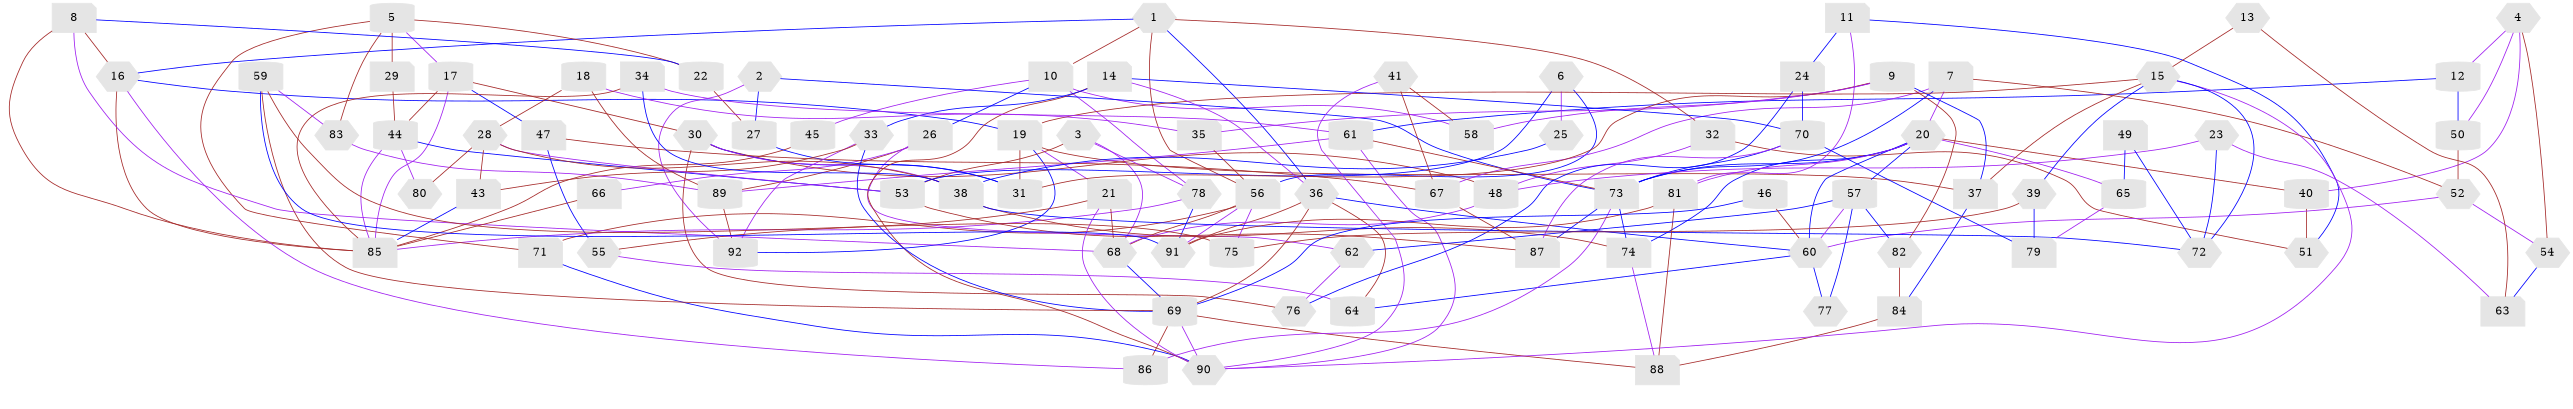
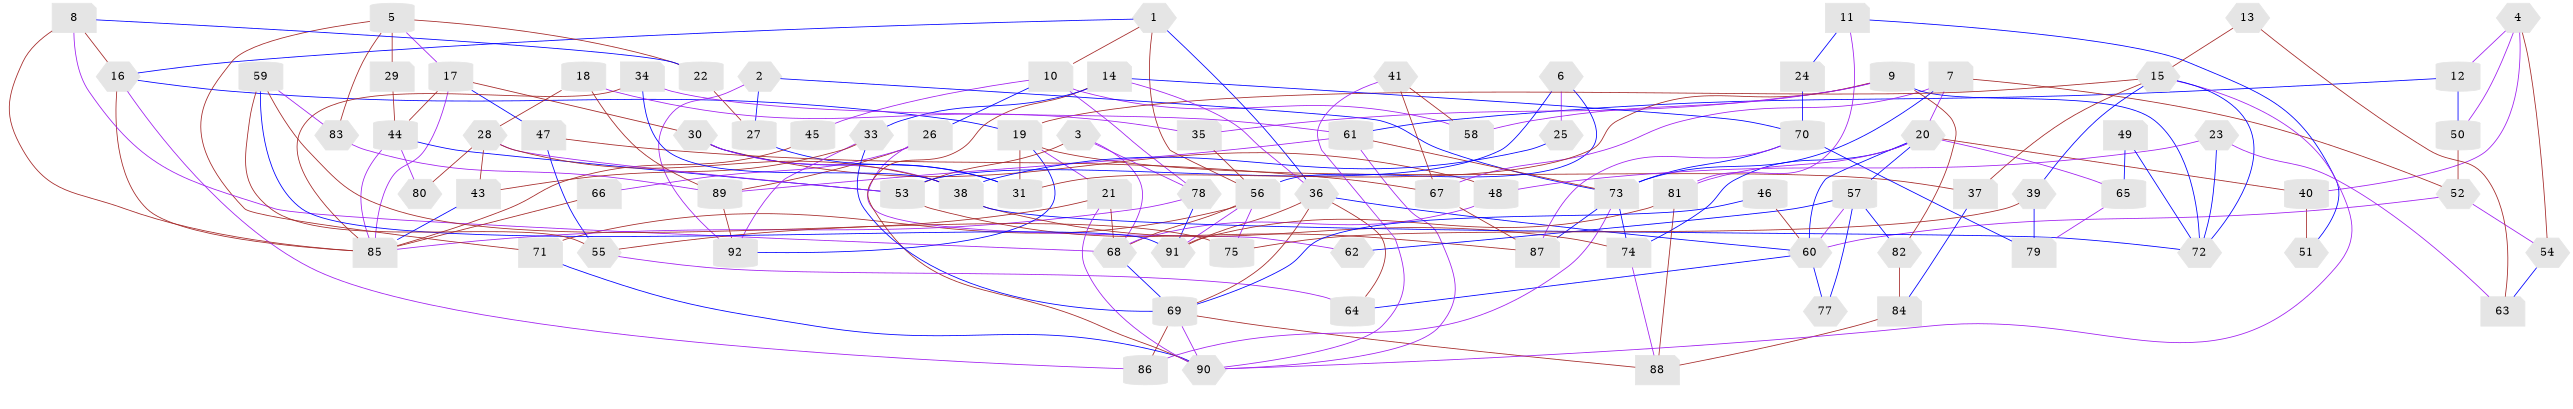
  graph {
    node [color=gray90 shape=hexagon style=filled]
    edge [color=brown]
    10 [shape=note]
    1
    16
-   32 [shape=note]
    36
    56 [shape=note]
    78
    58 [shape=note]
    26 [shape=note]
    45 [shape=cylinder]
    85 [shape=note]
    19 [shape=note]
    86 [shape=cylinder]
    51
    48 [shape=cylinder]
    60
    69 [shape=cylinder]
    64 [shape=cylinder]
    91
    68
    71 [shape=note]
    75 [shape=cylinder]
    27 [shape=cylinder]
    2
    73 [shape=note]
    92 [shape=cylinder]
    31 [shape=cylinder]
    74 [shape=note]
    87 [shape=note]
    53 [shape=cylinder]
    3
    12 [shape=cylinder]
    4
    40 [shape=cylinder]
    50 [shape=cylinder]
    54
    61 [shape=cylinder]
    52
    63 [shape=note]
    5 [shape=cylinder]
    17 [shape=cylinder]
    22 [shape=cylinder]
    29 [shape=note]
    83
    30
    44 [shape=cylinder]
    47 [shape=note]
    90
    89 [shape=cylinder]
    6
    25
    38 [shape=note]
    7 [shape=note]
    20
    67 [shape=cylinder]
    81 [shape=note]
    57 [shape=cylinder]
    65 [shape=cylinder]
    8 [shape=note]
    9 [shape=cylinder]
    35 [shape=note]
    72
    82
    84 [shape=note]
    62
    66 [shape=note]
    11 [shape=note]
    24 [shape=note]
    70 [shape=cylinder]
-   76
    88 [shape=note]
    13
    15
    37 [shape=note]
    39
    14 [shape=note]
    33
    79 [shape=note]
    21 [shape=note]
    80
    55
    18 [shape=cylinder]
    28
    43 [shape=note]
    77
    23
    34 [shape=note]
    41
    46 [shape=cylinder]
    49 [shape=note]
    59 [shape=cylinder]
    10 -- 78 [color=purple]
    10 -- 58 [color=purple]
    10 -- 26 [color=blue]
    10 -- 45 [color=purple]
    1 -- 10
    1 -- 16 [color=blue]
-   1 -- 32
    1 -- 36 [color=blue]
    1 -- 56
    16 -- 85
    16 -- 19 [color=blue]
    16 -- 86 [color=purple]
-   32 -- 51
-   32 -- 48 [color=purple]
    36 -- 60 [color=blue]
    36 -- 69
    36 -- 64
    36 -- 91
    56 -- 91 [color=purple]
    56 -- 68
    56 -- 71
    56 -- 75 [color=purple]
    78 -- 85 [color=purple]
    78 -- 91 [color=blue]
    26 -- 89
    26 -- 62 [color=purple]
    26 -- 66 [color=purple]
    45 -- 85
    19 -- 92 [color=blue]
    19 -- 31
    19 -- 37
    19 -- 21 [color=purple]
    48 -- 68 [color=purple]
    60 -- 64 [color=blue]
    60 -- 77 [color=blue]
    69 -- 86
    69 -- 90 [color=purple]
    69 -- 88
    68 -- 69 [color=blue]
    71 -- 90 [color=blue]
    27 -- 31 [color=blue]
    2 -- 27 [color=blue]
    2 -- 73 [color=blue]
    2 -- 92 [color=purple]
    73 -- 86 [color=purple]
    73 -- 74 [color=blue]
    73 -- 87 [color=blue]
    74 -- 88 [color=purple]
    53 -- 87
    3 -- 78 [color=purple]
    3 -- 68 [color=purple]
    3 -- 53
    12 -- 50 [color=blue]
    12 -- 61 [color=blue]
    4 -- 12 [color=purple]
    4 -- 40 [color=purple]
    4 -- 50 [color=purple]
    4 -- 54
    40 -- 51
    50 -- 52
    54 -- 63 [color=blue]
    61 -- 73
    61 -- 90 [color=purple]
    61 -- 89 [color=purple]
    52 -- 60 [color=purple]
    52 -- 54 [color=purple]
    5 -- 71
    5 -- 17 [color=purple]
    5 -- 22
    5 -- 29
    5 -- 83
    17 -- 85 [color=purple]
    17 -- 30
    17 -- 44
    17 -- 47 [color=blue]
    22 -- 27
    29 -- 44
    83 -- 89 [color=purple]
    30 -- 48
    30 -- 31 [color=blue]
    30 -- 38 [color=purple]
-   30 -- 76
    44 -- 85 [color=purple]
    44 -- 53 [color=blue]
    44 -- 80 [color=purple]
    47 -- 67
    47 -- 55 [color=blue]
    89 -- 92
    6 -- 56 [color=blue]
    6 -- 53 [color=blue]
    6 -- 25 [color=purple]
    25 -- 38 [color=blue]
    38 -- 74
    38 -- 72 [color=blue]
    7 -- 73 [color=blue]
    7 -- 52
    7 -- 20 [color=purple]
    7 -- 67 [color=purple]
    20 -- 60 [color=blue]
-   20 -- 73 [color=blue]
    20 -- 74 [color=blue]
    20 -- 40
    20 -- 81 [color=purple]
    20 -- 57 [color=blue]
    20 -- 65 [color=purple]
    67 -- 87
    81 -- 91
    81 -- 88
    57 -- 60 [color=purple]
    57 -- 82 [color=blue]
    57 -- 62 [color=blue]
    57 -- 77 [color=blue]
    65 -- 79 [color=purple]
    8 -- 16
    8 -- 85
    8 -- 68 [color=purple]
    8 -- 22 [color=blue]
    9 -- 58 [color=purple]
    9 -- 31
    9 -- 35 [color=purple]
-   9 -- 37 [color=blue]
+   9 -- 72 [color=blue]
    9 -- 82
    35 -- 56
    82 -- 84
    84 -- 88
-   62 -- 76 [color=purple]
    66 -- 85
    11 -- 51 [color=blue]
    11 -- 81 [color=purple]
    11 -- 24 [color=blue]
    24 -- 70 [color=blue]
-   24 -- 76 [color=blue]
    70 -- 73 [color=blue]
    70 -- 87 [color=purple]
    70 -- 79 [color=blue]
    13 -- 63
    13 -- 15
    15 -- 19
    15 -- 90 [color=purple]
    15 -- 72 [color=blue]
    15 -- 37
    15 -- 39 [color=blue]
    37 -- 84 [color=blue]
    39 -- 75
    39 -- 79 [color=blue]
    14 -- 36 [color=purple]
    14 -- 90
    14 -- 70 [color=blue]
    14 -- 33 [color=blue]
    33 -- 69 [color=blue]
    33 -- 92 [color=purple]
    33 -- 43
    21 -- 68
    21 -- 90 [color=purple]
    21 -- 55
    55 -- 64 [color=purple]
    18 -- 89
    18 -- 35 [color=purple]
    18 -- 28
    28 -- 53 [color=purple]
    28 -- 38
    28 -- 80
    28 -- 43
    43 -- 85 [color=blue]
    23 -- 48 [color=purple]
    23 -- 63 [color=purple]
    23 -- 72 [color=blue]
    34 -- 85
    34 -- 61 [color=purple]
    34 -- 38 [color=blue]
    41 -- 58
    41 -- 90 [color=purple]
    41 -- 67
    46 -- 60
    46 -- 69 [color=blue]
    49 -- 65 [color=blue]
    49 -- 72 [color=blue]
-   59 -- 69
+   59 -- 55
    59 -- 91 [color=blue]
    59 -- 75
    59 -- 83 [color=purple]
  }
